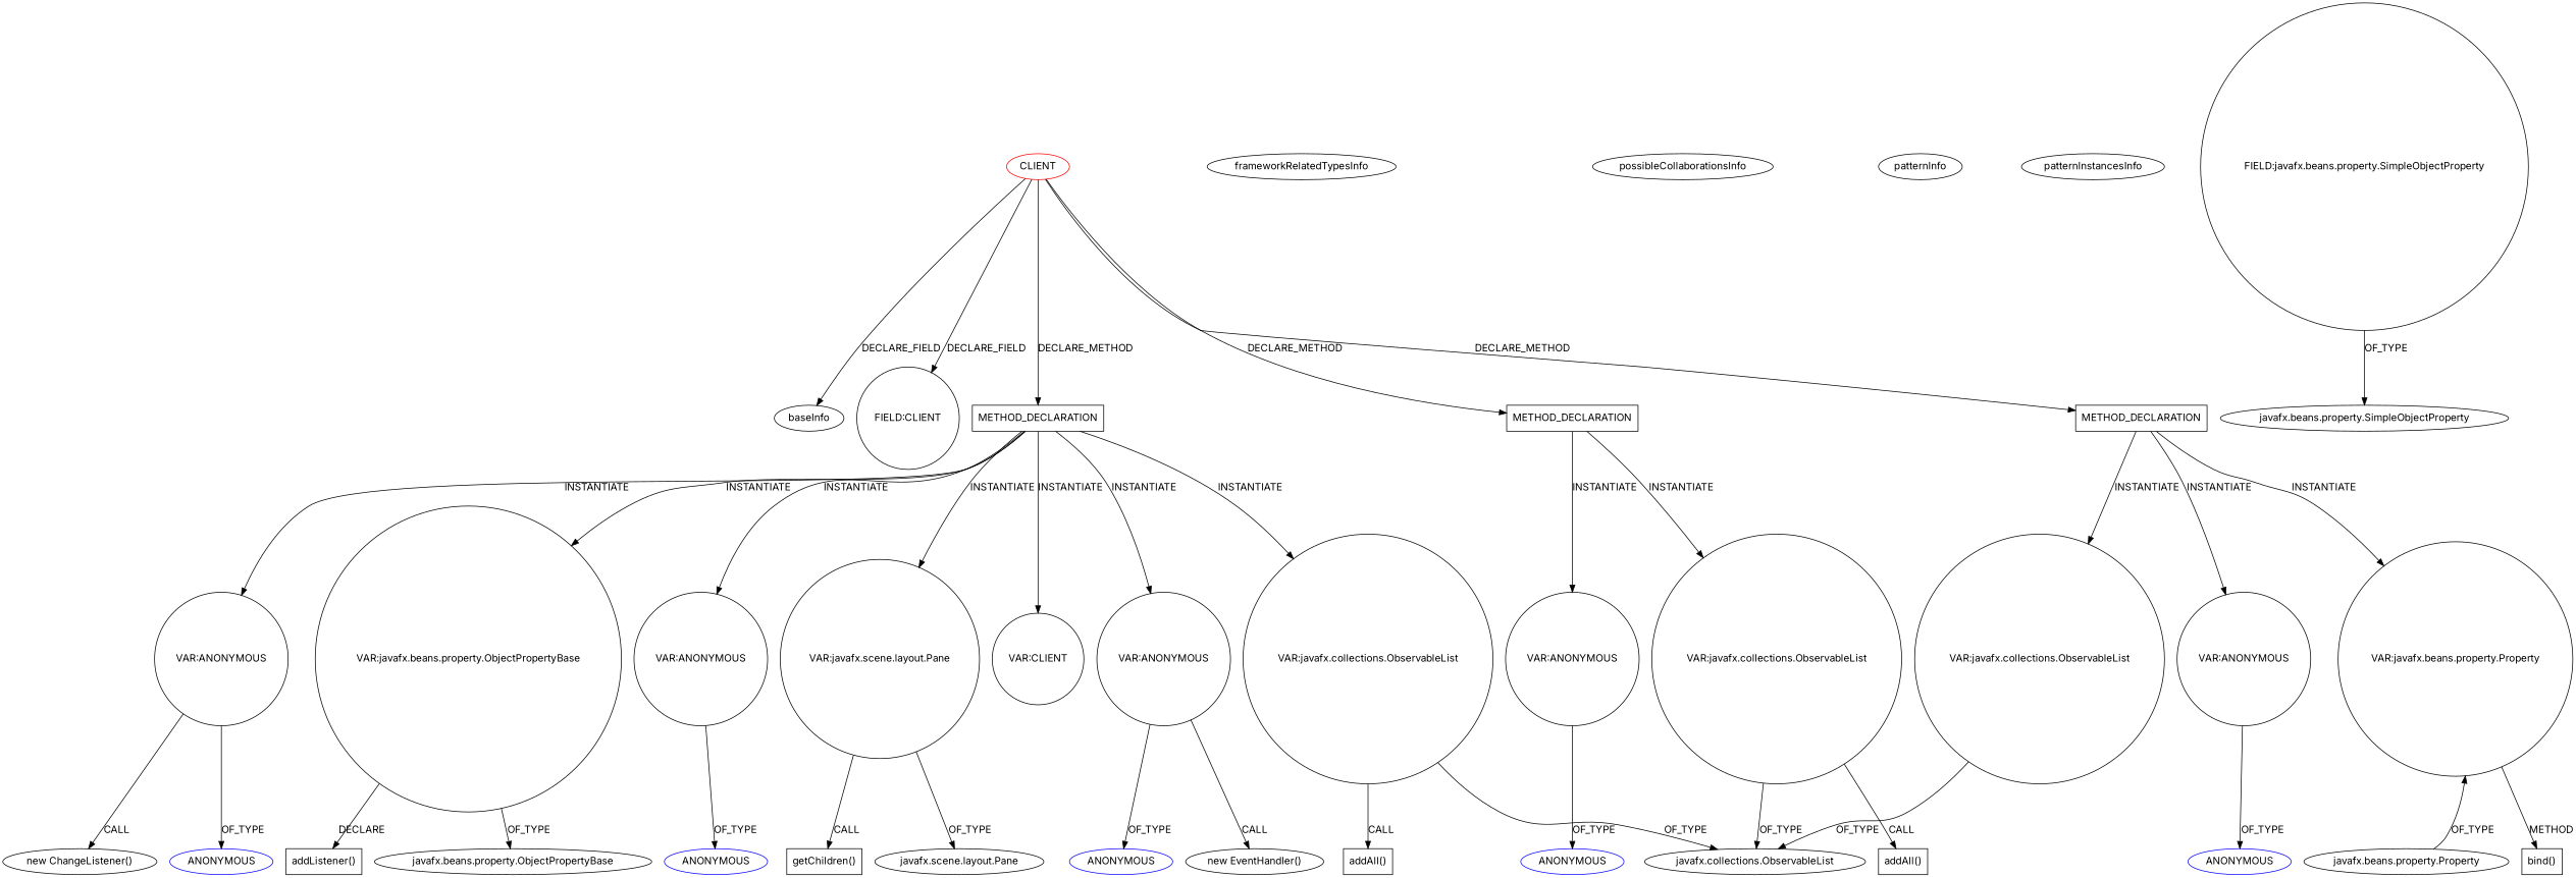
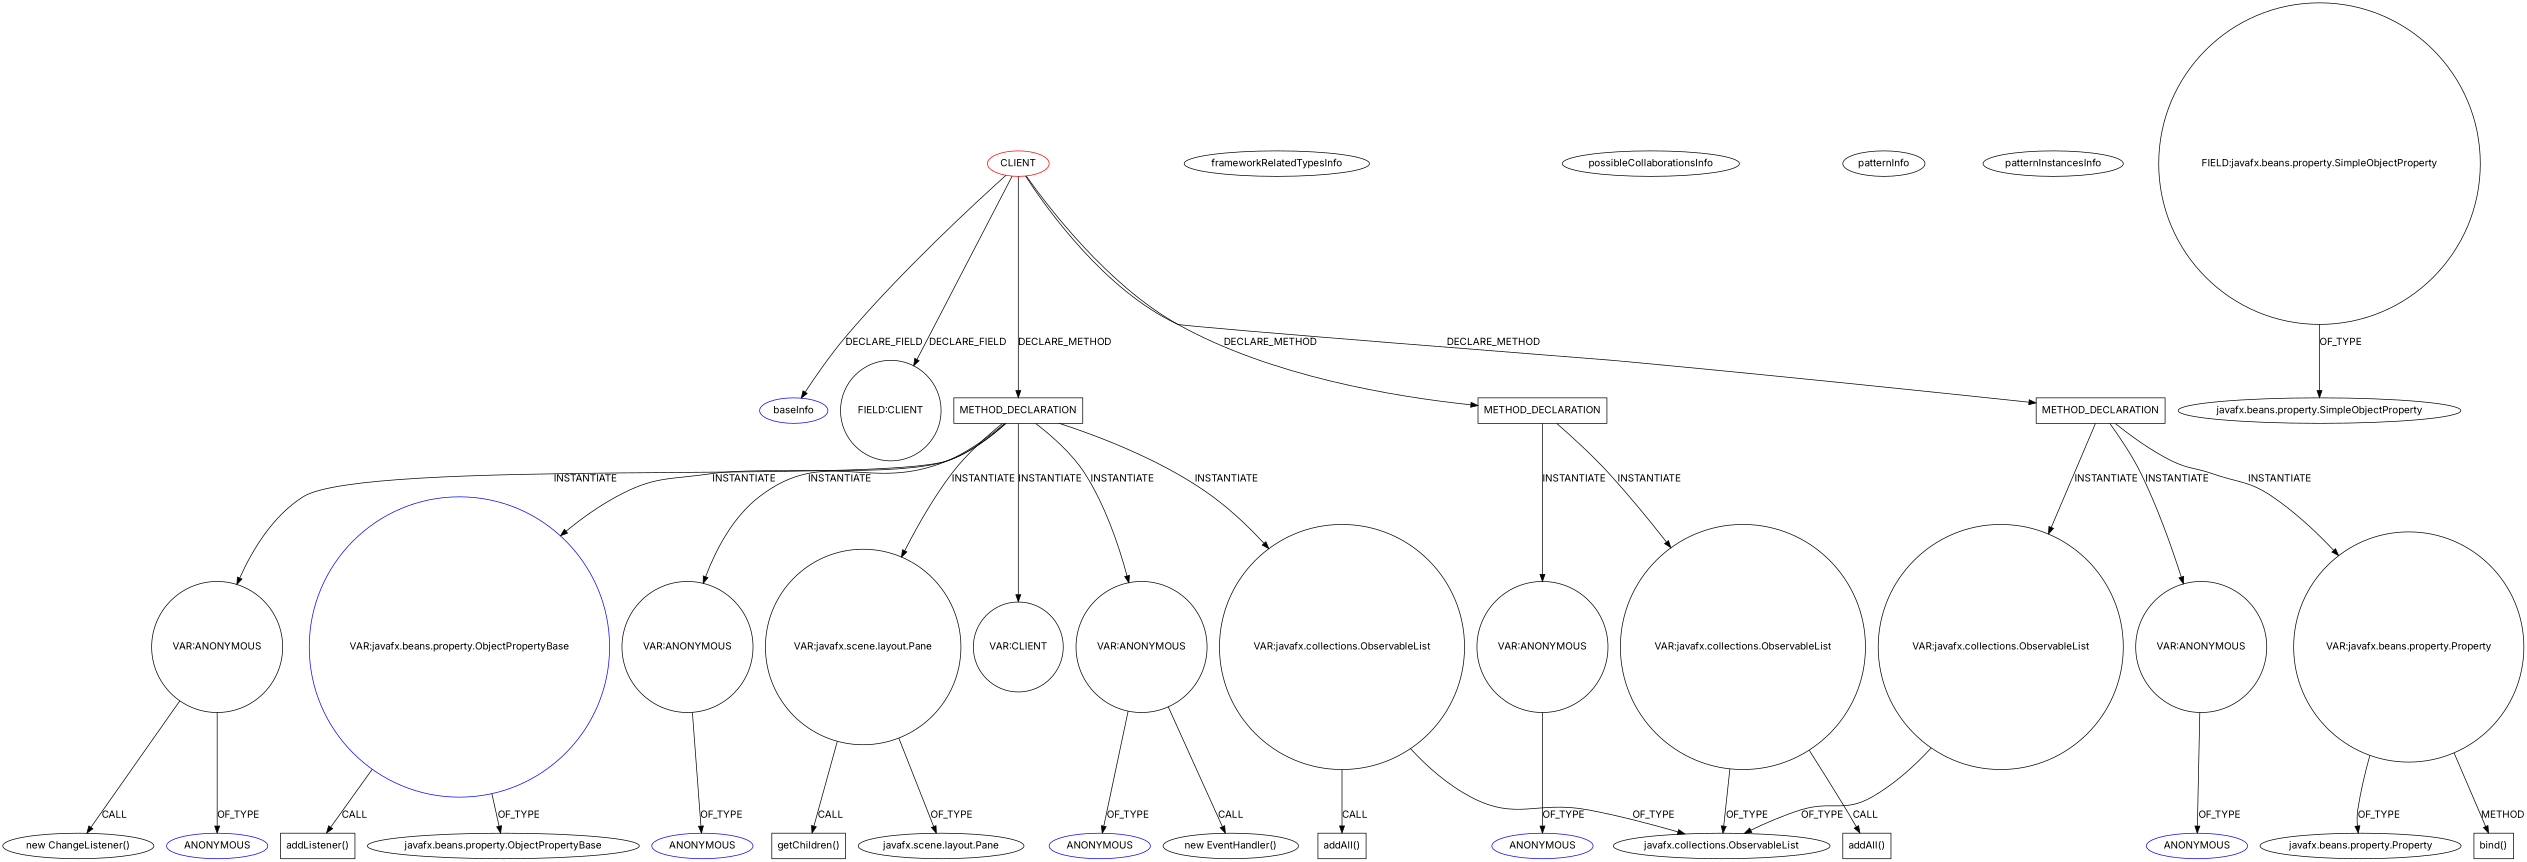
  digraph {
    fontname=Inter
    node [fontname=Inter isFrameworkType=false vertexType=VARIABLE_EXPRESION]
    edge [fontname=Inter]
-   baseInfo [category=pattern graphId=2738 isAnonymous=false possibleRelation=false isFrameworkType="" vertexType=""]
+   baseInfo [category=pattern graphId=2738 isAnonymous=false possibleRelation=false color=blue isFrameworkType="" vertexType=""]
    frameworkRelatedTypesInfo [isFrameworkType="" vertexType=""]
    possibleCollaborationsInfo [isFrameworkType="" vertexType=""]
    patternInfo [frequency=2.0 patternRootClient=0 isFrameworkType="" vertexType=""]
    patternInstancesInfo [0="SaiPradeepDandem-javafx2-gradient-builder~/SaiPradeepDandem-javafx2-gradient-builder/javafx2-gradient-builder-master/src/main/java/com/javafx/gradientbuilder/application/GradientBuilderApp.java~GradientBuilderApp~1189" 1="UrsKR-fxcalendar~/UrsKR-fxcalendar/fxcalendar-master/src/main/java/com/sai/javafx/calendar/FXCalendar.java~FXCalendar~1522" isFrameworkType="" vertexType=""]
    n6 [label="javafx.beans.property.SimpleObjectProperty" vertexType=FRAMEWORK_CLASS_TYPE]
    n7 [label="FIELD:javafx.beans.property.SimpleObjectProperty" shape=circle vertexType=FIELD_DECLARATION]
    n8 [color=red label=CLIENT vertexType=ROOT_CLIENT_CLASS_DECLARATION]
    n9 [label="FIELD:CLIENT" shape=circle vertexType=FIELD_DECLARATION]
    n10 [label=METHOD_DECLARATION shape=box vertexType=CLIENT_METHOD_DECLARATION]
    n11 [label=METHOD_DECLARATION shape=box vertexType=CLIENT_METHOD_DECLARATION]
    n12 [label=METHOD_DECLARATION shape=box vertexType=CLIENT_METHOD_DECLARATION]
    n13 [label="VAR:CLIENT" shape=circle]
    n14 [label="VAR:ANONYMOUS" shape=circle]
    n15 [label="VAR:javafx.scene.layout.Pane" shape=circle]
    n16 [label="VAR:ANONYMOUS" shape=circle]
    n17 [label="VAR:ANONYMOUS" shape=circle]
-   n18 [label="VAR:javafx.beans.property.ObjectPropertyBase" shape=circle]
+   n18 [label="VAR:javafx.beans.property.ObjectPropertyBase" shape=circle color=blue]
    n19 [label="VAR:javafx.collections.ObservableList" shape=circle]
    n20 [label="VAR:ANONYMOUS" shape=circle]
    n21 [label="VAR:javafx.collections.ObservableList" shape=circle]
    n22 [label="VAR:ANONYMOUS" shape=circle]
    n23 [label="VAR:javafx.beans.property.Property" shape=circle]
    n24 [label="VAR:javafx.collections.ObservableList" shape=circle]
    n25 [color=blue label=ANONYMOUS vertexType=REFERENCE_ANONYMOUS_DECLARATION]
    n26 [label="getChildren()" shape=box vertexType=INSIDE_CALL]
    n27 [label="javafx.scene.layout.Pane" vertexType=FRAMEWORK_CLASS_TYPE]
    n28 [color=blue label=ANONYMOUS vertexType=REFERENCE_ANONYMOUS_DECLARATION]
    n29 [label="new EventHandler()" vertexType=CONSTRUCTOR_CALL]
    n30 [color=blue label=ANONYMOUS vertexType=REFERENCE_ANONYMOUS_DECLARATION]
    n31 [label="new ChangeListener()" vertexType=CONSTRUCTOR_CALL]
    n32 [label="javafx.beans.property.ObjectPropertyBase" vertexType=FRAMEWORK_CLASS_TYPE]
    n33 [label="addListener()" shape=box vertexType=INSIDE_CALL]
    n34 [label="javafx.collections.ObservableList" vertexType=FRAMEWORK_INTERFACE_TYPE]
    n35 [label="addAll()" shape=box vertexType=INSIDE_CALL]
    n36 [color=blue label=ANONYMOUS vertexType=REFERENCE_ANONYMOUS_DECLARATION]
    n37 [label="addAll()" shape=box vertexType=INSIDE_CALL]
    n38 [color=blue label=ANONYMOUS vertexType=REFERENCE_ANONYMOUS_DECLARATION]
    n39 [label="javafx.beans.property.Property" vertexType=FRAMEWORK_INTERFACE_TYPE]
    n40 [label="bind()" shape=box vertexType=INSIDE_CALL]
    n7 -> n6 [label=OF_TYPE]
    n8 -> baseInfo [label=DECLARE_FIELD]
    n8 -> n9 [label=DECLARE_FIELD]
    n8 -> n10 [label=DECLARE_METHOD]
    n8 -> n11 [label=DECLARE_METHOD]
    n8 -> n12 [label=DECLARE_METHOD]
    n10 -> n13 [label=INSTANTIATE]
    n10 -> n14 [label=INSTANTIATE]
    n10 -> n15 [label=INSTANTIATE]
    n10 -> n16 [label=INSTANTIATE]
    n10 -> n17 [label=INSTANTIATE]
    n10 -> n18 [label=INSTANTIATE]
    n10 -> n19 [label=INSTANTIATE]
    n11 -> n20 [label=INSTANTIATE]
    n11 -> n21 [label=INSTANTIATE]
    n12 -> n22 [label=INSTANTIATE]
    n12 -> n23 [label=INSTANTIATE]
    n12 -> n24 [label=INSTANTIATE]
    n14 -> n25 [label=OF_TYPE]
    n15 -> n26 [label=CALL]
    n15 -> n27 [label=OF_TYPE]
    n16 -> n28 [label=OF_TYPE]
    n16 -> n29 [label=CALL]
    n17 -> n30 [label=OF_TYPE]
    n17 -> n31 [label=CALL]
    n18 -> n32 [label=OF_TYPE]
-   n18 -> n33 [label=DECLARE]
+   n18 -> n33 [label=CALL]
    n19 -> n34 [label=OF_TYPE]
    n19 -> n35 [label=CALL]
    n20 -> n36 [label=OF_TYPE]
    n21 -> n34 [label=OF_TYPE]
    n21 -> n37 [label=CALL]
    n22 -> n38 [label=OF_TYPE]
-   n39 -> n23 [label=OF_TYPE]
+   n23 -> n39 [label=OF_TYPE]
    n23 -> n40 [label=METHOD]
    n24 -> n34 [label=OF_TYPE]
  }
